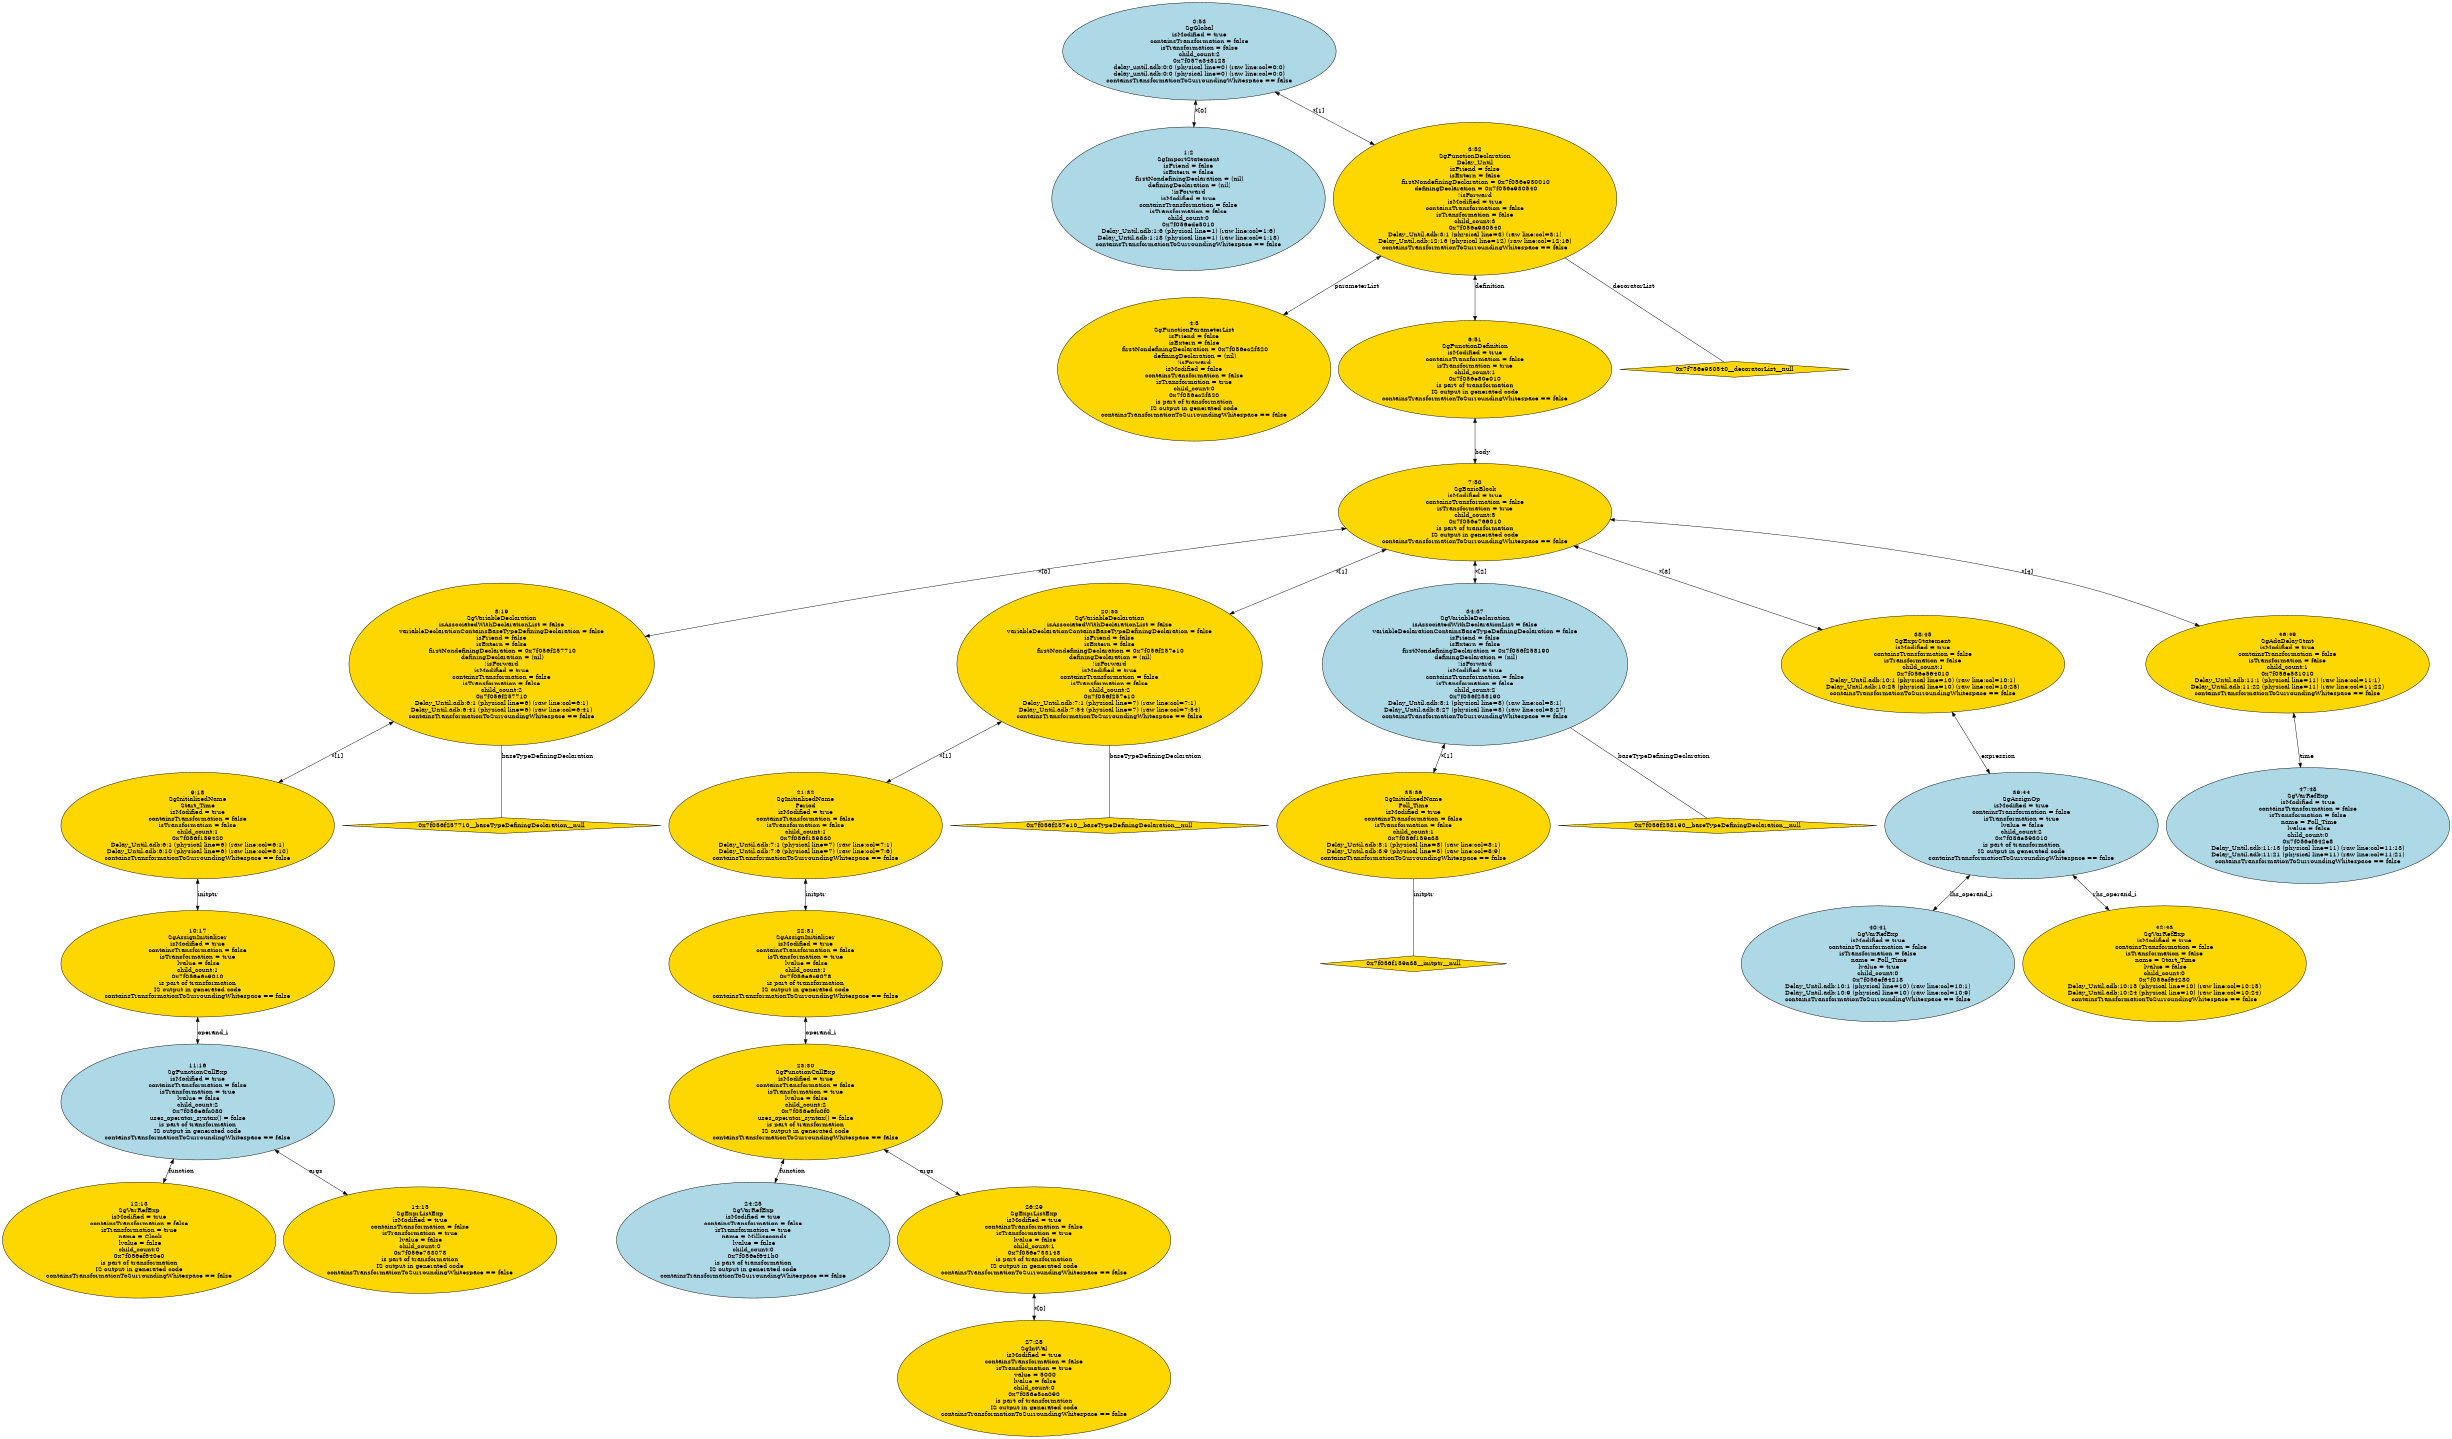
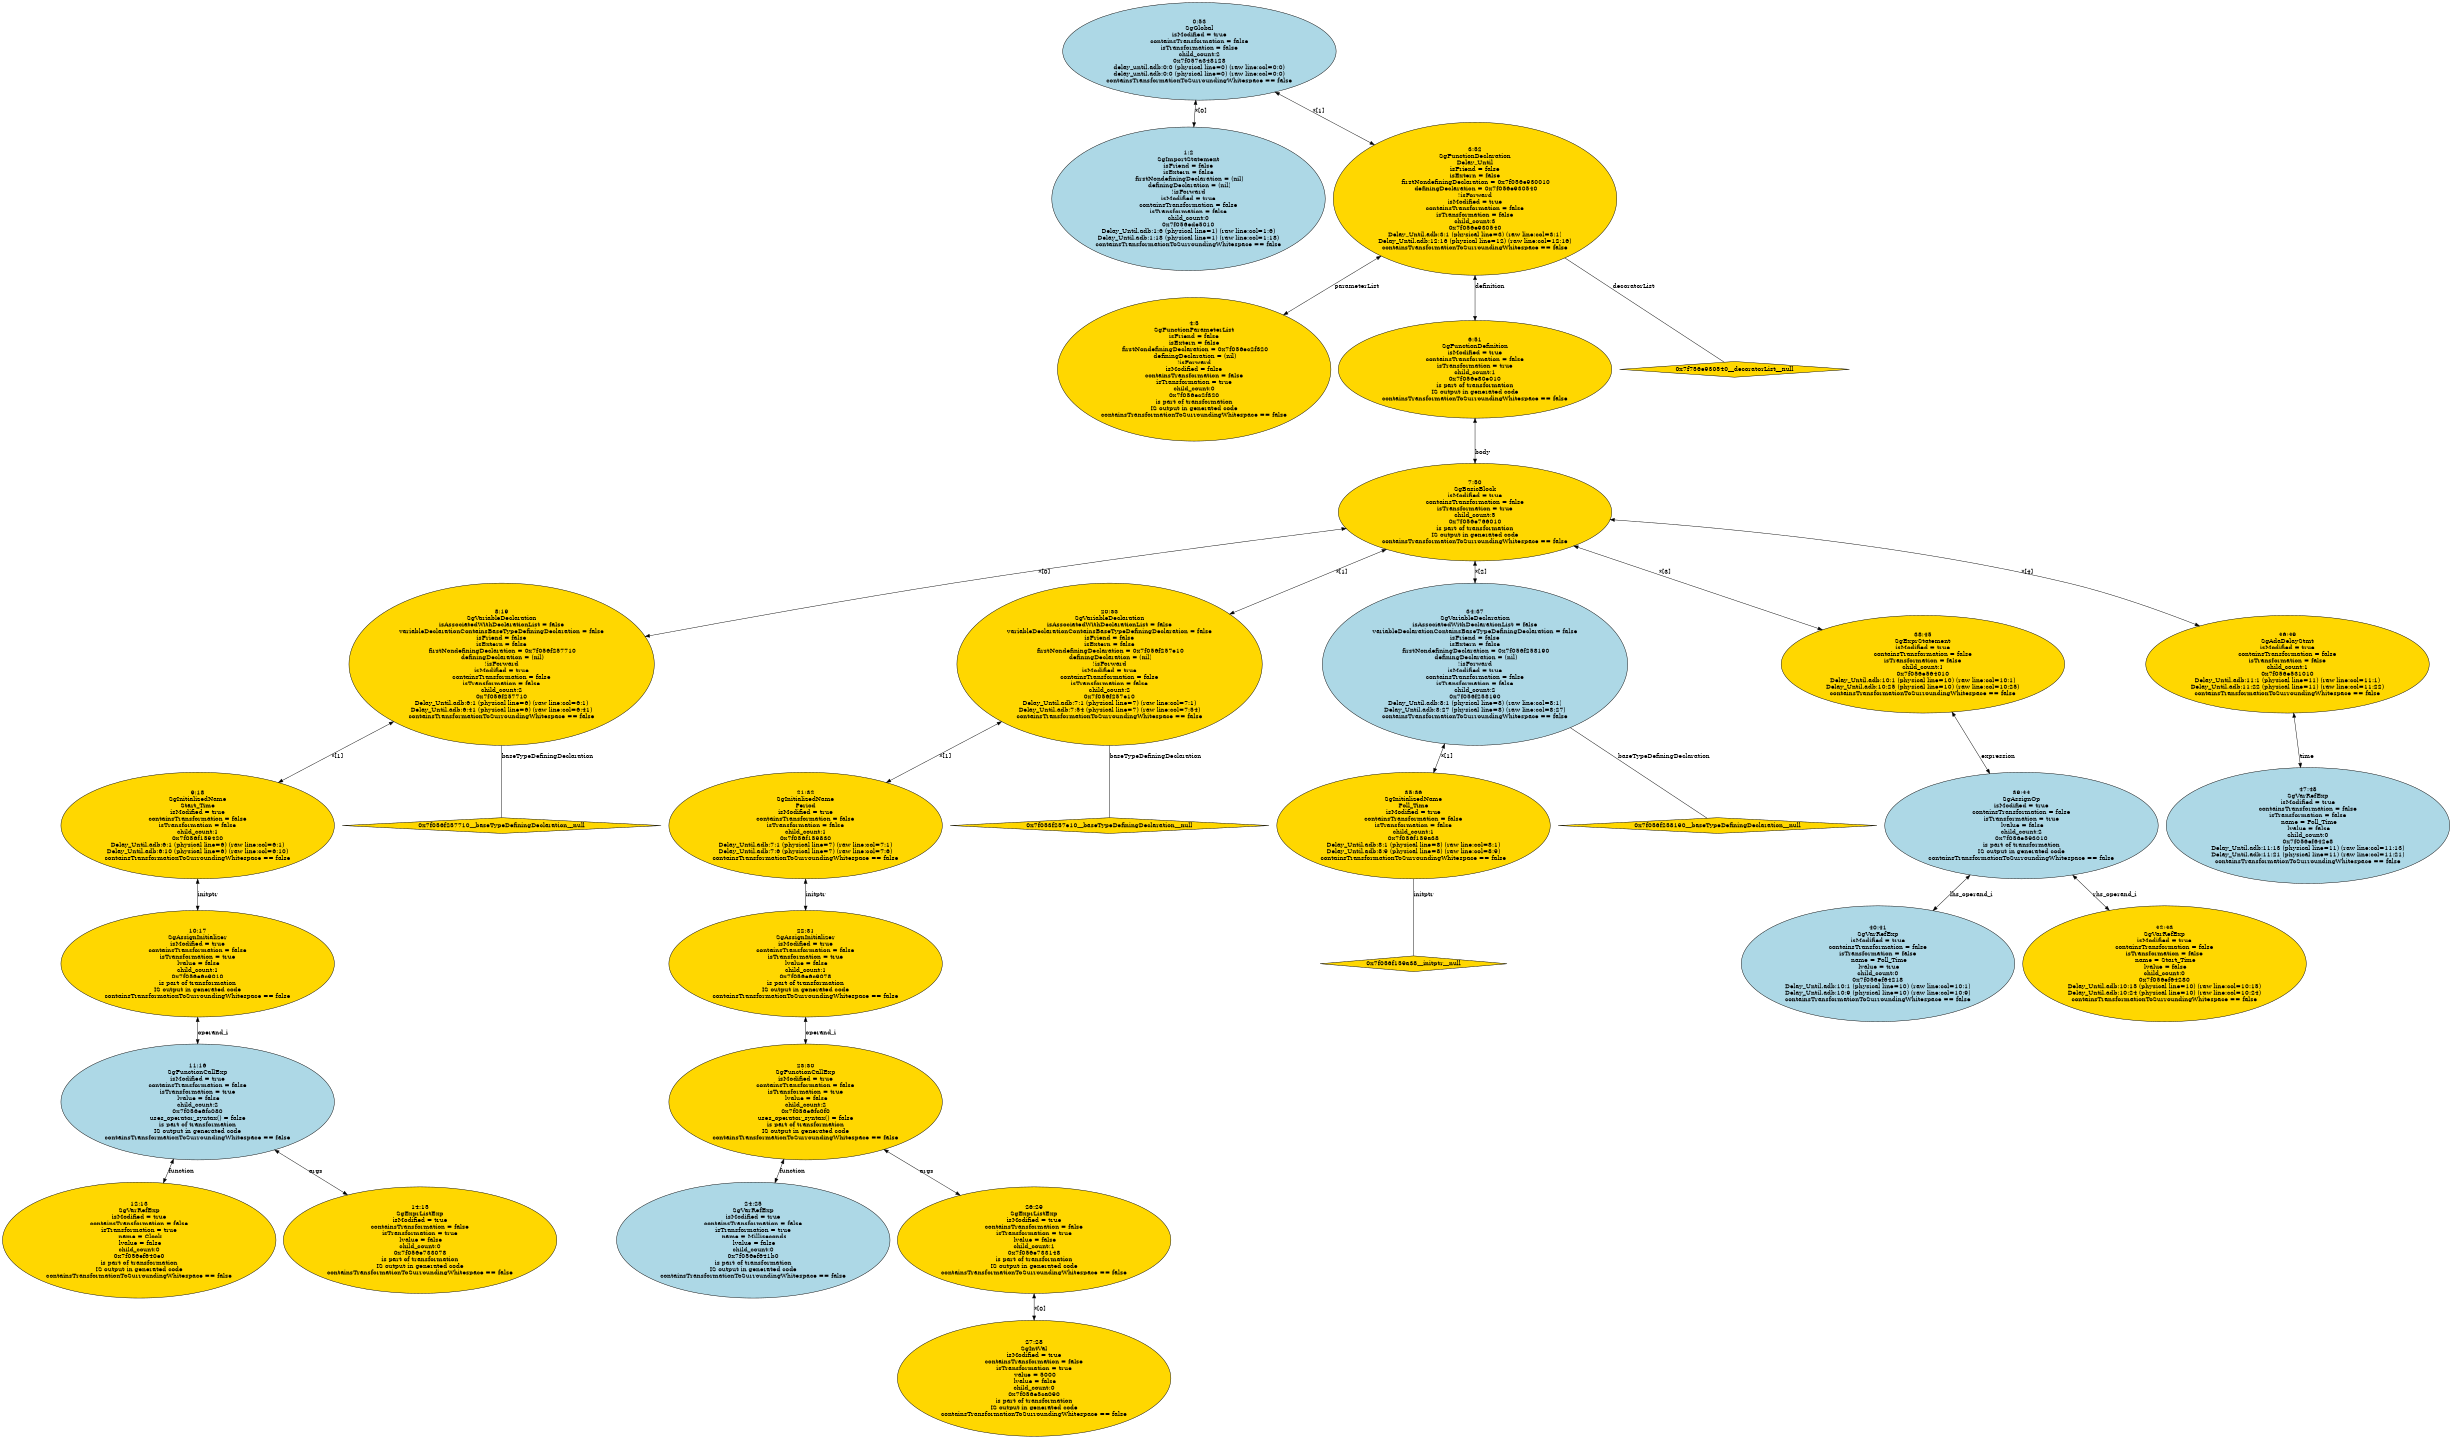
  digraph {
    node [fillcolor=gold style=filled]
    edge [dir=both]
    n1 [fillcolor=lightblue label="1:2\nSgImportStatement\n isFriend = false \n isExtern = false \n firstNondefiningDeclaration = (nil)\n definingDeclaration = (nil)\n!isForward\nisModified = true\ncontainsTransformation = false\nisTransformation = false\nchild_count:0\n0x7f056ede5010\nDelay_Until.adb:1:6 (physical line=1) (raw line:col=1:6)\nDelay_Until.adb:1:18 (physical line=1) (raw line:col=1:18)\ncontainsTransformationToSurroundingWhitespace == false\n"]
    n2 [label="4:5\nSgFunctionParameterList\n isFriend = false \n isExtern = false \n firstNondefiningDeclaration = 0x7f056ec2f320\n definingDeclaration = (nil)\n!isForward\nisModified = false\ncontainsTransformation = false\nisTransformation = true\nchild_count:0\n0x7f056ec2f320\nis part of transformation\nIS output in generated code\ncontainsTransformationToSurroundingWhitespace == false\n"]
    n3 [label="12:13\nSgVarRefExp\nisModified = true\ncontainsTransformation = false\nisTransformation = true\n name = Clock\n lvalue = false\nchild_count:0\n0x7f056ef640e0\nis part of transformation\nIS output in generated code\ncontainsTransformationToSurroundingWhitespace == false\n"]
    n4 [label="14:15\nSgExprListExp\nisModified = true\ncontainsTransformation = false\nisTransformation = true\n lvalue = false\nchild_count:0\n0x7f056e733078\nis part of transformation\nIS output in generated code\ncontainsTransformationToSurroundingWhitespace == false\n"]
    n5 [fillcolor=lightblue label="11:16\nSgFunctionCallExp\nisModified = true\ncontainsTransformation = false\nisTransformation = true\n lvalue = false\nchild_count:2\n0x7f056e6fc080\nuses_operator_syntax() = false\nis part of transformation\nIS output in generated code\ncontainsTransformationToSurroundingWhitespace == false\n"]
    n6 [label="10:17\nSgAssignInitializer\nisModified = true\ncontainsTransformation = false\nisTransformation = true\n lvalue = false\nchild_count:1\n0x7f056e6c9010\nis part of transformation\nIS output in generated code\ncontainsTransformationToSurroundingWhitespace == false\n"]
    n7 [label="9:18\nSgInitializedName\nStart_Time\nisModified = true\ncontainsTransformation = false\nisTransformation = false\nchild_count:1\n0x7f056f159420\nDelay_Until.adb:6:1 (physical line=6) (raw line:col=6:1)\nDelay_Until.adb:6:10 (physical line=6) (raw line:col=6:10)\ncontainsTransformationToSurroundingWhitespace == false\n"]
    n8 [label="8:19\nSgVariableDeclaration\n isAssociatedWithDeclarationList = false \n variableDeclarationContainsBaseTypeDefiningDeclaration = false \n isFriend = false \n isExtern = false \n firstNondefiningDeclaration = 0x7f056f257710\n definingDeclaration = (nil)\n!isForward\nisModified = true\ncontainsTransformation = false\nisTransformation = false\nchild_count:2\n0x7f056f257710\nDelay_Until.adb:6:1 (physical line=6) (raw line:col=6:1)\nDelay_Until.adb:6:41 (physical line=6) (raw line:col=6:41)\ncontainsTransformationToSurroundingWhitespace == false\n"]
    "0x7f056f257710__baseTypeDefiningDeclaration__null" [shape=diamond]
    n10 [fillcolor=lightblue label="24:25\nSgVarRefExp\nisModified = true\ncontainsTransformation = false\nisTransformation = true\n name = Milliseconds\n lvalue = false\nchild_count:0\n0x7f056ef641b0\nis part of transformation\nIS output in generated code\ncontainsTransformationToSurroundingWhitespace == false\n"]
    n11 [label="27:28\nSgIntVal\nisModified = true\ncontainsTransformation = false\nisTransformation = true\n value = 5000\n lvalue = false\nchild_count:0\n0x7f056e5ca090\nis part of transformation\nIS output in generated code\ncontainsTransformationToSurroundingWhitespace == false\n"]
    n12 [label="26:29\nSgExprListExp\nisModified = true\ncontainsTransformation = false\nisTransformation = true\n lvalue = false\nchild_count:1\n0x7f056e733148\nis part of transformation\nIS output in generated code\ncontainsTransformationToSurroundingWhitespace == false\n"]
    n13 [label="23:30\nSgFunctionCallExp\nisModified = true\ncontainsTransformation = false\nisTransformation = true\n lvalue = false\nchild_count:2\n0x7f056e6fc0f0\nuses_operator_syntax() = false\nis part of transformation\nIS output in generated code\ncontainsTransformationToSurroundingWhitespace == false\n"]
    n14 [label="22:31\nSgAssignInitializer\nisModified = true\ncontainsTransformation = false\nisTransformation = true\n lvalue = false\nchild_count:1\n0x7f056e6c9078\nis part of transformation\nIS output in generated code\ncontainsTransformationToSurroundingWhitespace == false\n"]
    n15 [label="21:32\nSgInitializedName\nPeriod\nisModified = true\ncontainsTransformation = false\nisTransformation = false\nchild_count:1\n0x7f056f159830\nDelay_Until.adb:7:1 (physical line=7) (raw line:col=7:1)\nDelay_Until.adb:7:6 (physical line=7) (raw line:col=7:6)\ncontainsTransformationToSurroundingWhitespace == false\n"]
    n16 [label="20:33\nSgVariableDeclaration\n isAssociatedWithDeclarationList = false \n variableDeclarationContainsBaseTypeDefiningDeclaration = false \n isFriend = false \n isExtern = false \n firstNondefiningDeclaration = 0x7f056f257e10\n definingDeclaration = (nil)\n!isForward\nisModified = true\ncontainsTransformation = false\nisTransformation = false\nchild_count:2\n0x7f056f257e10\nDelay_Until.adb:7:1 (physical line=7) (raw line:col=7:1)\nDelay_Until.adb:7:54 (physical line=7) (raw line:col=7:54)\ncontainsTransformationToSurroundingWhitespace == false\n"]
-   "0x7f056f257e10__baseTypeDefiningDeclaration__null" [shape=diamond]
+   "0x7f056f257e10__baseTypeDefiningDeclaration__null" [shape=diamond label="0x7f053f257e10__baseTypeDefiningDeclaration__null"]
    n18 [label="35:36\nSgInitializedName\nPoll_Time\nisModified = true\ncontainsTransformation = false\nisTransformation = false\nchild_count:1\n0x7f056f159a38\nDelay_Until.adb:8:1 (physical line=8) (raw line:col=8:1)\nDelay_Until.adb:8:9 (physical line=8) (raw line:col=8:9)\ncontainsTransformationToSurroundingWhitespace == false\n"]
    "0x7f056f159a38__initptr__null" [shape=diamond]
    n20 [fillcolor=lightblue label="34:37\nSgVariableDeclaration\n isAssociatedWithDeclarationList = false \n variableDeclarationContainsBaseTypeDefiningDeclaration = false \n isFriend = false \n isExtern = false \n firstNondefiningDeclaration = 0x7f056f258190\n definingDeclaration = (nil)\n!isForward\nisModified = true\ncontainsTransformation = false\nisTransformation = false\nchild_count:2\n0x7f056f258190\nDelay_Until.adb:8:1 (physical line=8) (raw line:col=8:1)\nDelay_Until.adb:8:27 (physical line=8) (raw line:col=8:27)\ncontainsTransformationToSurroundingWhitespace == false\n"]
    "0x7f056f258190__baseTypeDefiningDeclaration__null" [shape=diamond]
    n22 [fillcolor=lightblue label="40:41\nSgVarRefExp\nisModified = true\ncontainsTransformation = false\nisTransformation = false\n name = Poll_Time\n lvalue = true\nchild_count:0\n0x7f056ef64218\nDelay_Until.adb:10:1 (physical line=10) (raw line:col=10:1)\nDelay_Until.adb:10:9 (physical line=10) (raw line:col=10:9)\ncontainsTransformationToSurroundingWhitespace == false\n"]
    n23 [label="42:43\nSgVarRefExp\nisModified = true\ncontainsTransformation = false\nisTransformation = false\n name = Start_Time\n lvalue = false\nchild_count:0\n0x7f056ef64280\nDelay_Until.adb:10:15 (physical line=10) (raw line:col=10:15)\nDelay_Until.adb:10:24 (physical line=10) (raw line:col=10:24)\ncontainsTransformationToSurroundingWhitespace == false\n"]
    n24 [fillcolor=lightblue label="39:44\nSgAssignOp\nisModified = true\ncontainsTransformation = false\nisTransformation = true\n lvalue = false\nchild_count:2\n0x7f056e593010\nis part of transformation\nIS output in generated code\ncontainsTransformationToSurroundingWhitespace == false\n"]
    n25 [label="38:45\nSgExprStatement\nisModified = true\ncontainsTransformation = false\nisTransformation = false\nchild_count:1\n0x7f056e564010\nDelay_Until.adb:10:1 (physical line=10) (raw line:col=10:1)\nDelay_Until.adb:10:25 (physical line=10) (raw line:col=10:25)\ncontainsTransformationToSurroundingWhitespace == false\n"]
    n26 [fillcolor=lightblue label="47:48\nSgVarRefExp\nisModified = true\ncontainsTransformation = false\nisTransformation = false\n name = Poll_Time\n lvalue = false\nchild_count:0\n0x7f056ef642e8\nDelay_Until.adb:11:13 (physical line=11) (raw line:col=11:13)\nDelay_Until.adb:11:21 (physical line=11) (raw line:col=11:21)\ncontainsTransformationToSurroundingWhitespace == false\n"]
    n27 [label="46:49\nSgAdaDelayStmt\nisModified = true\ncontainsTransformation = false\nisTransformation = false\nchild_count:1\n0x7f056e531010\nDelay_Until.adb:11:1 (physical line=11) (raw line:col=11:1)\nDelay_Until.adb:11:22 (physical line=11) (raw line:col=11:22)\ncontainsTransformationToSurroundingWhitespace == false\n"]
    n28 [label="7:50\nSgBasicBlock\nisModified = true\ncontainsTransformation = false\nisTransformation = true\nchild_count:5\n0x7f056e766010\nis part of transformation\nIS output in generated code\ncontainsTransformationToSurroundingWhitespace == false\n"]
    n29 [label="6:51\nSgFunctionDefinition\nisModified = true\ncontainsTransformation = false\nisTransformation = true\nchild_count:1\n0x7f056e80e010\nis part of transformation\nIS output in generated code\ncontainsTransformationToSurroundingWhitespace == false\n"]
    n30 [label="3:52\nSgFunctionDeclaration\nDelay_Until\n isFriend = false \n isExtern = false \n firstNondefiningDeclaration = 0x7f056e930010\n definingDeclaration = 0x7f056e930540\n!isForward\nisModified = true\ncontainsTransformation = false\nisTransformation = false\nchild_count:3\n0x7f056e930540\nDelay_Until.adb:3:1 (physical line=3) (raw line:col=3:1)\nDelay_Until.adb:12:16 (physical line=12) (raw line:col=12:16)\ncontainsTransformationToSurroundingWhitespace == false\n"]
    n31 [label="0x7f756e930540__decoratorList__null" shape=diamond]
    n32 [fillcolor=lightblue label="0:53\nSgGlobal\nisModified = true\ncontainsTransformation = false\nisTransformation = false\nchild_count:2\n0x7f057a348128\ndelay_until.adb:0:0 (physical line=0) (raw line:col=0:0)\ndelay_until.adb:0:0 (physical line=0) (raw line:col=0:0)\ncontainsTransformationToSurroundingWhitespace == false\n"]
    n5 -> n3 [label=function]
    n5 -> n4 [label=args]
    n6 -> n5 [label=operand_i]
    n7 -> n6 [label=initptr]
    n8 -> n7 [label="*[1]"]
    n8 -> "0x7f056f257710__baseTypeDefiningDeclaration__null" [dir=none label=baseTypeDefiningDeclaration]
    n12 -> n11 [label="*[0]"]
    n13 -> n10 [label=function]
    n13 -> n12 [label=args]
    n14 -> n13 [label=operand_i]
    n15 -> n14 [label=initptr]
    n16 -> n15 [label="*[1]"]
    n16 -> "0x7f056f257e10__baseTypeDefiningDeclaration__null" [dir=none label=baseTypeDefiningDeclaration]
    n18 -> "0x7f056f159a38__initptr__null" [dir=none label=initptr]
    n20 -> n18 [label="*[1]"]
    n20 -> "0x7f056f258190__baseTypeDefiningDeclaration__null" [dir=none label=baseTypeDefiningDeclaration]
    n24 -> n22 [label=lhs_operand_i]
    n24 -> n23 [label=rhs_operand_i]
    n25 -> n24 [label=expression]
    n27 -> n26 [label=time]
    n28 -> n8 [label="*[0]"]
    n28 -> n16 [label="*[1]"]
    n28 -> n20 [label="*[2]"]
    n28 -> n25 [label="*[3]"]
    n28 -> n27 [label="*[4]"]
    n29 -> n28 [label=body]
    n30 -> n2 [label=parameterList]
    n30 -> n29 [label=definition]
    n30 -> n31 [dir=none label=decoratorList]
    n32 -> n1 [label="*[0]"]
    n32 -> n30 [label="*[1]"]
  }
